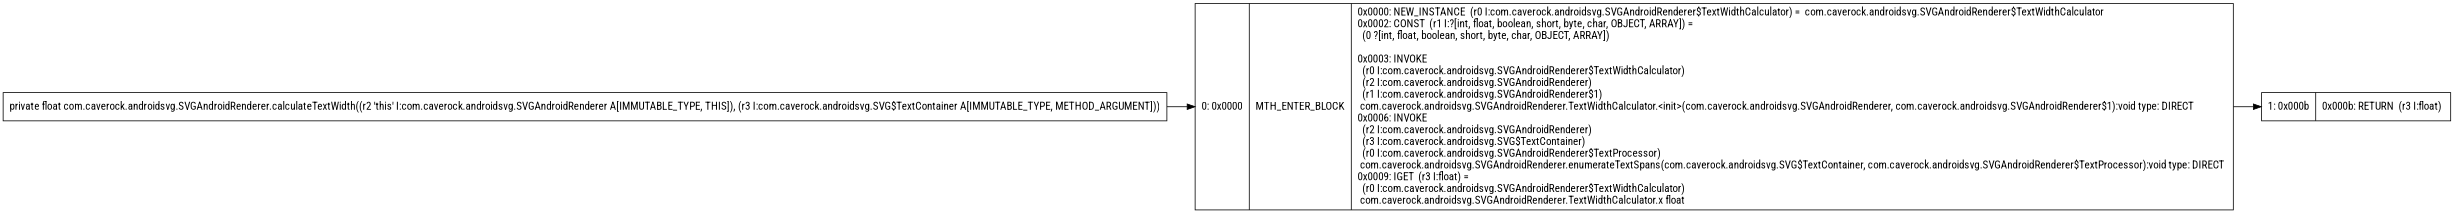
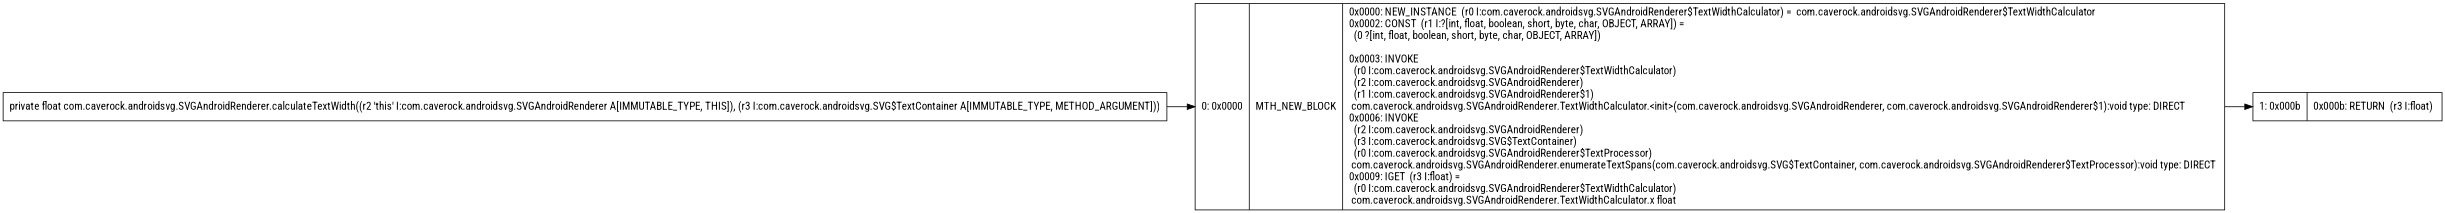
  digraph {
    rankdir=LR
    fontname="Roboto Condensed"
    node [shape=record fontname="Roboto Condensed"]
    edge [fontname="Roboto Condensed"]
-   n1 [label="{0\:\ 0x0000|MTH_ENTER_BLOCK\l|0x0000: NEW_INSTANCE  (r0 I:com.caverock.androidsvg.SVGAndroidRenderer$TextWidthCalculator) =  com.caverock.androidsvg.SVGAndroidRenderer$TextWidthCalculator \l0x0002: CONST  (r1 I:?[int, float, boolean, short, byte, char, OBJECT, ARRAY]) = \l  (0 ?[int, float, boolean, short, byte, char, OBJECT, ARRAY])\l \l0x0003: INVOKE  \l  (r0 I:com.caverock.androidsvg.SVGAndroidRenderer$TextWidthCalculator)\l  (r2 I:com.caverock.androidsvg.SVGAndroidRenderer)\l  (r1 I:com.caverock.androidsvg.SVGAndroidRenderer$1)\l com.caverock.androidsvg.SVGAndroidRenderer.TextWidthCalculator.\<init\>(com.caverock.androidsvg.SVGAndroidRenderer, com.caverock.androidsvg.SVGAndroidRenderer$1):void type: DIRECT \l0x0006: INVOKE  \l  (r2 I:com.caverock.androidsvg.SVGAndroidRenderer)\l  (r3 I:com.caverock.androidsvg.SVG$TextContainer)\l  (r0 I:com.caverock.androidsvg.SVGAndroidRenderer$TextProcessor)\l com.caverock.androidsvg.SVGAndroidRenderer.enumerateTextSpans(com.caverock.androidsvg.SVG$TextContainer, com.caverock.androidsvg.SVGAndroidRenderer$TextProcessor):void type: DIRECT \l0x0009: IGET  (r3 I:float) = \l  (r0 I:com.caverock.androidsvg.SVGAndroidRenderer$TextWidthCalculator)\l com.caverock.androidsvg.SVGAndroidRenderer.TextWidthCalculator.x float \l}"]
+   n1 [label="{0\:\ 0x0000|MTH_NEW_BLOCK\l|0x0000: NEW_INSTANCE  (r0 I:com.caverock.androidsvg.SVGAndroidRenderer$TextWidthCalculator) =  com.caverock.androidsvg.SVGAndroidRenderer$TextWidthCalculator \l0x0002: CONST  (r1 I:?[int, float, boolean, short, byte, char, OBJECT, ARRAY]) = \l  (0 ?[int, float, boolean, short, byte, char, OBJECT, ARRAY])\l \l0x0003: INVOKE  \l  (r0 I:com.caverock.androidsvg.SVGAndroidRenderer$TextWidthCalculator)\l  (r2 I:com.caverock.androidsvg.SVGAndroidRenderer)\l  (r1 I:com.caverock.androidsvg.SVGAndroidRenderer$1)\l com.caverock.androidsvg.SVGAndroidRenderer.TextWidthCalculator.\<init\>(com.caverock.androidsvg.SVGAndroidRenderer, com.caverock.androidsvg.SVGAndroidRenderer$1):void type: DIRECT \l0x0006: INVOKE  \l  (r2 I:com.caverock.androidsvg.SVGAndroidRenderer)\l  (r3 I:com.caverock.androidsvg.SVG$TextContainer)\l  (r0 I:com.caverock.androidsvg.SVGAndroidRenderer$TextProcessor)\l com.caverock.androidsvg.SVGAndroidRenderer.enumerateTextSpans(com.caverock.androidsvg.SVG$TextContainer, com.caverock.androidsvg.SVGAndroidRenderer$TextProcessor):void type: DIRECT \l0x0009: IGET  (r3 I:float) = \l  (r0 I:com.caverock.androidsvg.SVGAndroidRenderer$TextWidthCalculator)\l com.caverock.androidsvg.SVGAndroidRenderer.TextWidthCalculator.x float \l}"]
    n2 [label="{1\:\ 0x000b|0x000b: RETURN  (r3 I:float) \l}"]
    n3 [label="{private float com.caverock.androidsvg.SVGAndroidRenderer.calculateTextWidth((r2 'this' I:com.caverock.androidsvg.SVGAndroidRenderer A[IMMUTABLE_TYPE, THIS]), (r3 I:com.caverock.androidsvg.SVG$TextContainer A[IMMUTABLE_TYPE, METHOD_ARGUMENT])) }"]
    n1 -> n2
    n3 -> n1
  }
